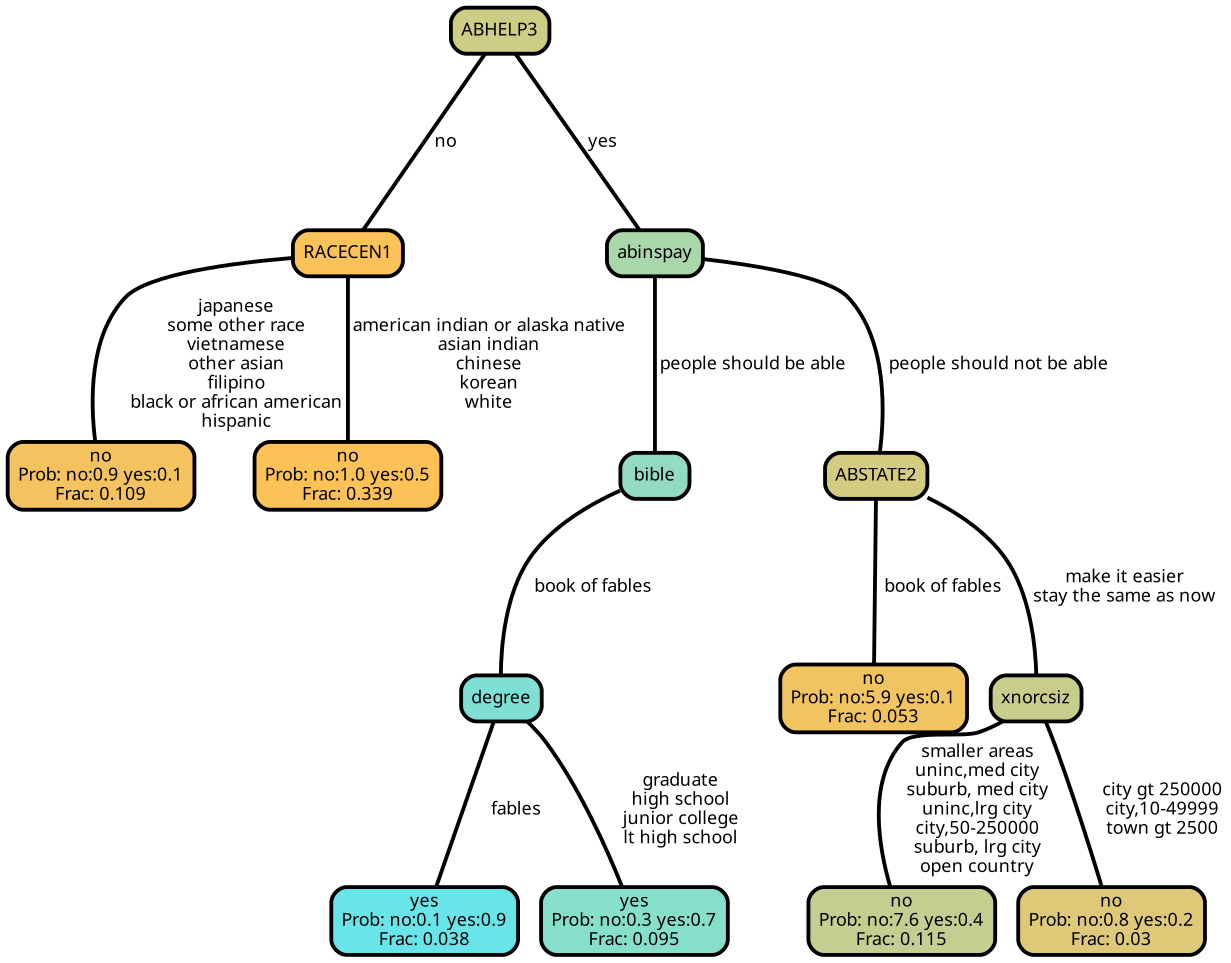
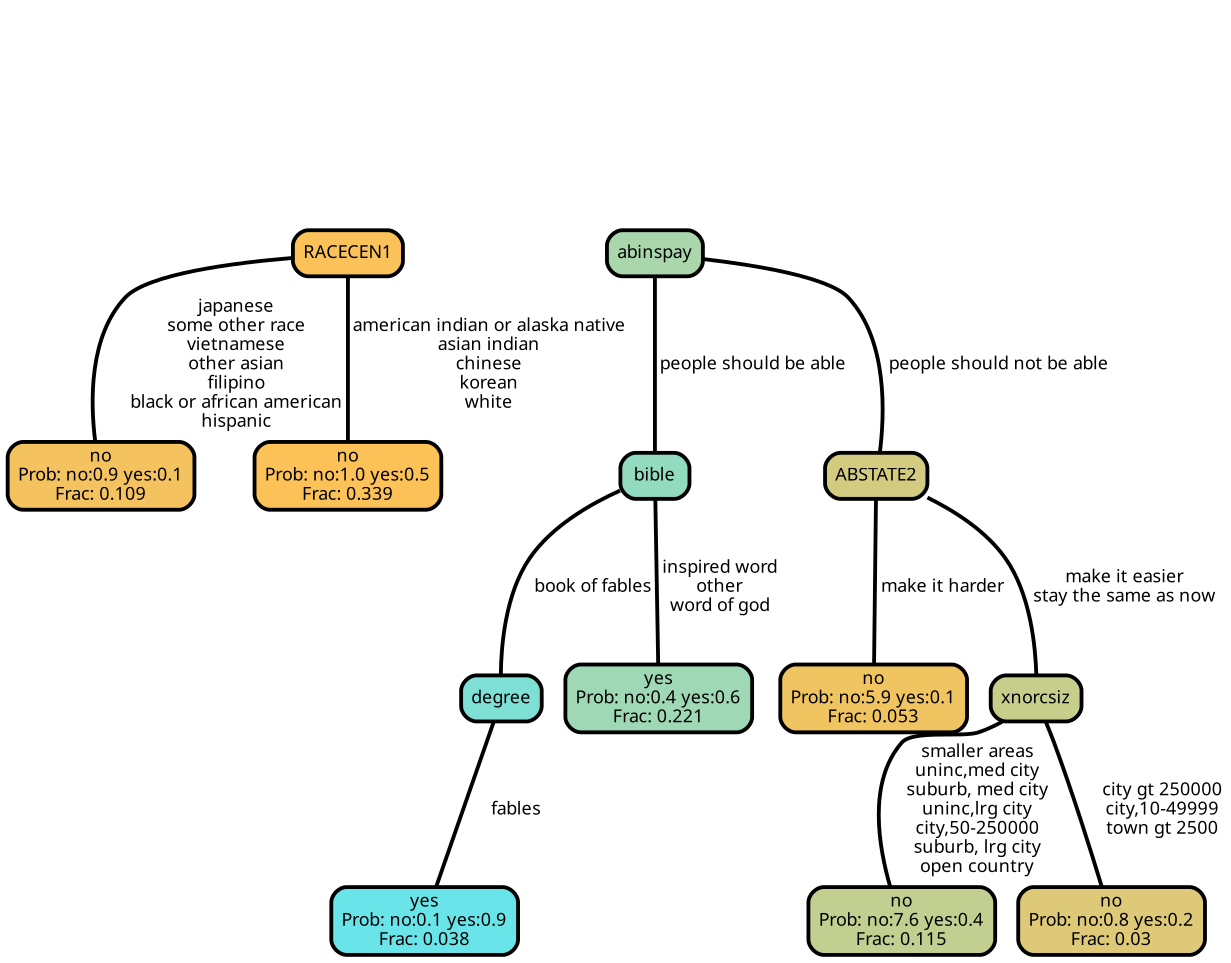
  graph {
    fontname="Noto Sans"
    ranksep="0 equally"
    splines=straight
    node [color=black fontcolor=black fontname="Noto Sans" penwidth=3 shape=box style="filled, rounded"]
    edge [color=black fontname="Noto Sans" penwidth=3]
    n1 [fillcolor="#f4c35f" label="no\nProb: no:0.9 yes:0.1\nFrac: 0.109"]
    n2 [fillcolor="#fac259" label=RACECEN1]
    n3 [fillcolor="#fcc157" label="no\nProb: no:1.0 yes:0.5\nFrac: 0.339"]
-   n4 [fillcolor="#cecd85" label=ABHELP3]
    n5 [fillcolor="#a9d6aa" label=abinspay]
    n6 [fillcolor="#92dbc1" label=bible]
    n7 [fillcolor="#d3cb80" label=ABSTATE2]
    n8 [fillcolor="#69e5ea" label="yes\nProb: no:0.1 yes:0.9\nFrac: 0.038"]
    n9 [fillcolor="#7ee0d5" label=degree]
-   n10 [fillcolor="#86decd" label="yes\nProb: no:0.3 yes:0.7\nFrac: 0.095"]
+   n11 [fillcolor="#9fd8b4" label="yes\nProb: no:0.4 yes:0.6\nFrac: 0.221"]
    n12 [fillcolor="#f1c462" label="no\nProb: no:5.9 yes:0.1\nFrac: 0.053"]
    n13 [fillcolor="#c7ce8c" label=xnorcsiz]
    n14 [fillcolor="#c2cf91" label="no\nProb: no:7.6 yes:0.4\nFrac: 0.115"]
    n15 [fillcolor="#ddc977" label="no\nProb: no:0.8 yes:0.2\nFrac: 0.03"]
    subgraph sub_1 {
      rank=same
    }
    n2 -- n1 [label=" japanese\n some other race\n vietnamese\n other asian\n filipino\n black or african american\n hispanic"]
    n2 -- n3 [label=" american indian or alaska native\n asian indian\n chinese\n korean\n white"]
-   n4 -- n2 [label=" no"]
-   n4 -- n5 [label=" yes"]
    n5 -- n6 [label=" people should be able"]
    n5 -- n7 [label=" people should not be able"]
    n6 -- n9 [label=" book of fables"]
-   n7 -- n12 [label=" book of fables"]
+   n6 -- n11 [label=" inspired word\n other\n word of god"]
+   n7 -- n12 [label=" make it harder"]
    n7 -- n13 [label=" make it easier\n stay the same as now"]
    n9 -- n8 [label=" fables"]
-   n9 -- n10 [label=" graduate\n high school\n junior college\n lt high school"]
    n13 -- n14 [label=" smaller areas\n uninc,med city\n suburb, med city\n uninc,lrg city\n city,50-250000\n suburb, lrg city\n open country"]
    n13 -- n15 [label=" city gt 250000\n city,10-49999\n town gt 2500"]
  }
